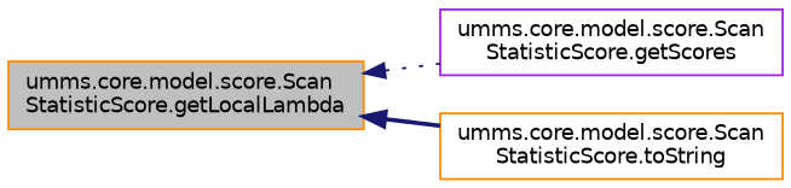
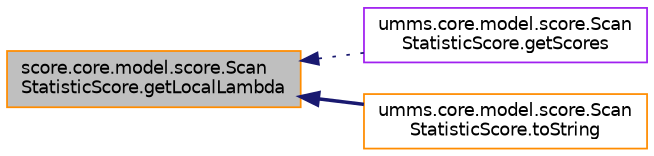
  digraph {
    rankdir=LR
    node [color=darkorange fillcolor=white fontname=Helvetica fontsize=10 shape=record style=filled]
    edge [color=midnightblue dir=back fontname=Helvetica fontsize=10 labelfontname=Helvetica labelfontsize=10]
-   n1 [fillcolor=grey75 fontcolor=black height=0.2 label="umms.core.model.score.Scan\lStatisticScore.getLocalLambda" width=0.4]
+   n1 [fillcolor=grey75 fontcolor=black height=0.2 label="score.core.model.score.Scan\lStatisticScore.getLocalLambda" width=0.4]
    n2 [color=purple height=0.2 label="umms.core.model.score.Scan\lStatisticScore.getScores" width=0.4]
    n3 [height=0.2 label="umms.core.model.score.Scan\lStatisticScore.toString" width=0.4]
    n1 -> n2 [style=dotted]
    n1 -> n3 [style=bold]
  }
